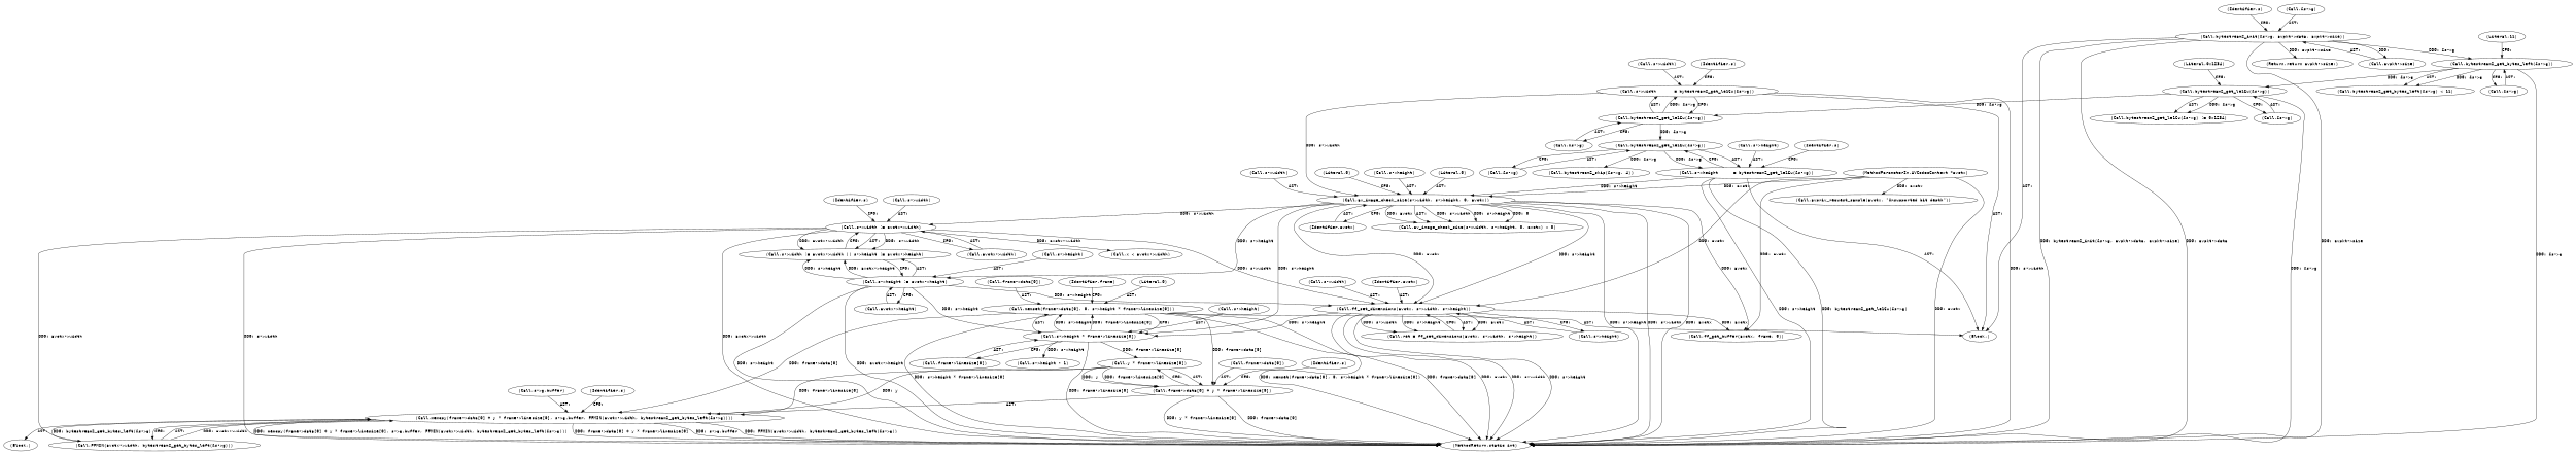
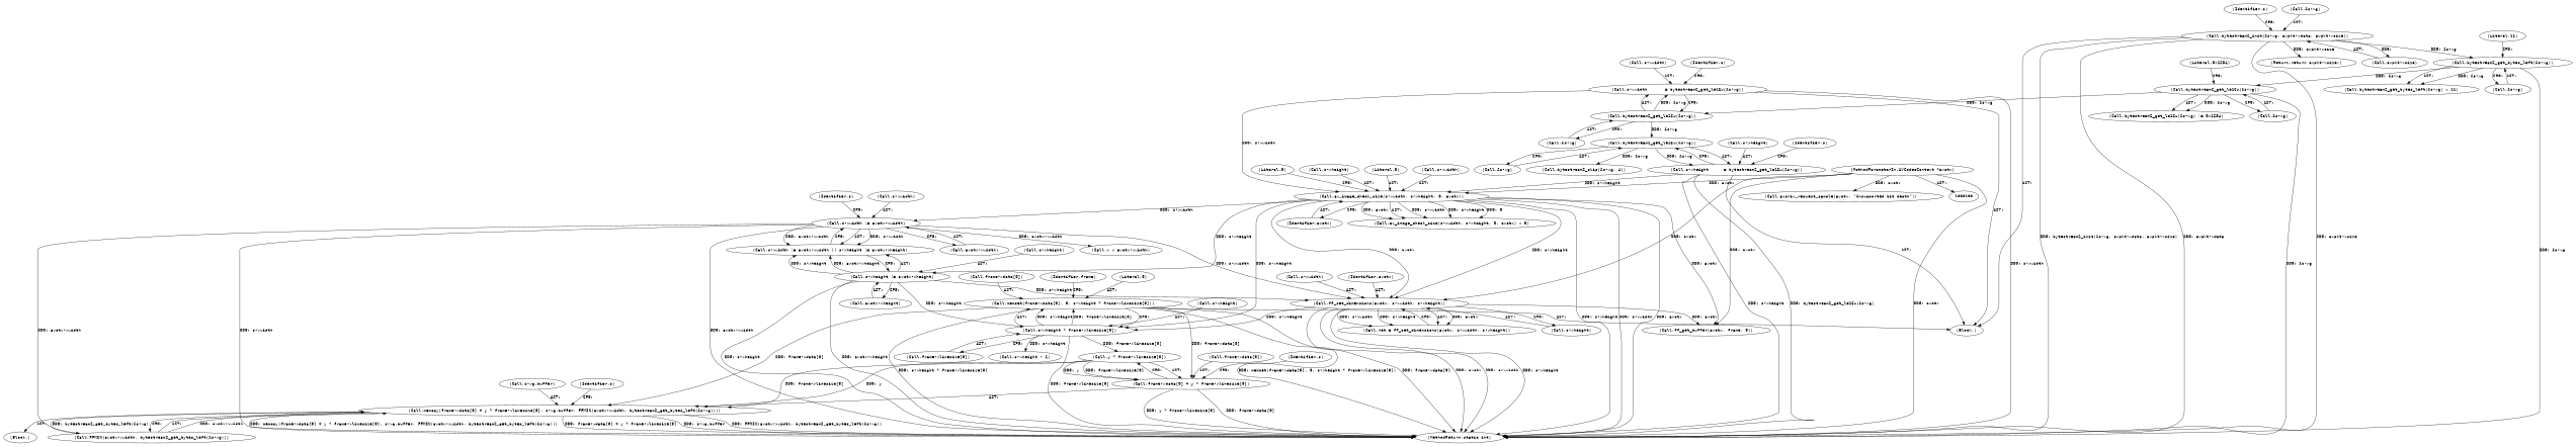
  digraph {
    fontname="DejaVu Sans Mono"
    node [fontname="DejaVu Sans Mono"]
    edge [fontname="DejaVu Sans Mono"]
    n1 [label="(Call,memset(frame->data[0], 0, s->height * frame->linesize[0]))"]
    n2 [label="(Call,s->height * frame->linesize[0])"]
    n3 [label="(Call,memcpy(frame->data[0] + y * frame->linesize[0], s->g.buffer, FFMIN(avctx->width, bytestream2_get_bytes_left(&s->g))))"]
    n4 [label="(Call,frame->data[0] + y * frame->linesize[0])"]
    n5 [label="(Block,)"]
    n6 [label="(MethodReturn,static int)"]
    n7 [label="(Call,y * frame->linesize[0])"]
    n8 [label="(Call,s->height - 1)"]
    n9 [label="(Call,frame->linesize[0])"]
    n10 [label="(Call,FFMIN(avctx->width, bytestream2_get_bytes_left(&s->g)))"]
    n11 [label="(Block,)"]
    n12 [label="(Call,av_image_check_size(s->width, s->height, 0, avctx))"]
    n13 [label="(Call,s->height != avctx->height)"]
    n14 [label="(Call,ff_set_dimensions(avctx, s->width, s->height))"]
    n15 [label="(Call,s->width != avctx->width)"]
    n16 [label="(Call,ff_get_buffer(avctx, frame, 0))"]
    n17 [label="(Identifier,avctx)"]
    n18 [label="(Call,av_image_check_size(s->width, s->height, 0, avctx) < 0)"]
    n19 [label="(Call,s->width != avctx->width || s->height != avctx->height)"]
    n20 [label="(Call,avctx->height)"]
    n21 [label="(Call,s->height)"]
    n22 [label="(Call,ret = ff_set_dimensions(avctx, s->width, s->height))"]
    n23 [label="(Call,avctx->width)"]
    n24 [label="(Call,x < avctx->width)"]
    n25 [label="(Call,s->width       = bytestream2_get_le16u(&s->g))"]
    n26 [label="(Call,bytestream2_get_le16u(&s->g))"]
    n27 [label="(Call,bytestream2_get_le16u(&s->g))"]
    n28 [label="(Call,&s->g)"]
    n29 [label="(Call,s->height      = bytestream2_get_le16u(&s->g))"]
    n30 [label="(Call,&s->g)"]
    n31 [label="(Call,bytestream2_skip(&s->g, 4))"]
    n32 [label="(Call,bytestream2_get_le16u(&s->g))"]
    n33 [label="(Call,bytestream2_get_le16u(&s->g) != 0x1234)"]
    n34 [label="(Call,&s->g)"]
    n35 [label="(Call,bytestream2_get_bytes_left(&s->g))"]
    n36 [label="(Call,bytestream2_get_bytes_left(&s->g) < 11)"]
    n37 [label="(Call,&s->g)"]
    n38 [label="(Call,bytestream2_init(&s->g, avpkt->data, avpkt->size))"]
    n39 [label="(Return,return avpkt->size;)"]
    n40 [label="(Call,avpkt->size)"]
    n41 [label="(MethodParameterIn,AVCodecContext *avctx)"]
    n42 [label="(Call,avpriv_request_sample(avctx, \"Unsupported bit depth\"))"]
+   1000100
    n44 [label="(Identifier,s)"]
    n45 [label="(Call,&s->g)"]
    n46 [label="(Call,s->height)"]
    n47 [label="(Identifier,s)"]
    n48 [label="(Call,s->g.buffer)"]
    n49 [label="(Call,s->width)"]
    n50 [label="(Identifier,s)"]
    n51 [label="(Call,frame->data[0])"]
    n52 [label="(Literal,0)"]
    n53 [label="(Call,s->width)"]
    n54 [label="(Call,s->width)"]
    n55 [label="(Identifier,avctx)"]
    n56 [label="(Identifier,s)"]
    n57 [label="(Call,s->height)"]
    n58 [label="(Literal,11)"]
    n59 [label="(Identifier,s)"]
    n60 [label="(Identifier,frame)"]
    n61 [label="(Call,s->width)"]
    n62 [label="(Call,frame->data[0])"]
    n63 [label="(Call,s->height)"]
    n64 [label="(Literal,0x1234)"]
    n65 [label="(Literal,0)"]
    n66 [label="(Call,s->height)"]
    n67 [label="(Literal,0)"]
    n68 [label="(Identifier,s)"]
    n1 -> n2 [label="CFG: "]
    n1 -> n3 [label="DDG: frame->data[0]"]
    n1 -> n4 [label="DDG: frame->data[0]"]
    n1 -> n5 [label="AST: "]
    n1 -> n6 [label="DDG: frame->data[0]"]
    n1 -> n6 [label="DDG: s->height * frame->linesize[0]"]
    n1 -> n6 [label="DDG: memset(frame->data[0], 0, s->height * frame->linesize[0])"]
    n2 -> n1 [label="AST: "]
    n2 -> n1 [label="DDG: s->height"]
    n2 -> n1 [label="DDG: frame->linesize[0]"]
    n2 -> n6 [label="DDG: frame->linesize[0]"]
    n2 -> n7 [label="DDG: frame->linesize[0]"]
    n2 -> n8 [label="DDG: s->height"]
    n2 -> n9 [label="CFG: "]
    n3 -> n6 [label="DDG: memcpy(frame->data[0] + y * frame->linesize[0], s->g.buffer, FFMIN(avctx->width, bytestream2_get_bytes_left(&s->g)))"]
    n3 -> n6 [label="DDG: frame->data[0] + y * frame->linesize[0]"]
    n3 -> n6 [label="DDG: s->g.buffer"]
    n3 -> n6 [label="DDG: FFMIN(avctx->width, bytestream2_get_bytes_left(&s->g))"]
    n3 -> n10 [label="CFG: "]
    n3 -> n11 [label="AST: "]
    n4 -> n3 [label="AST: "]
    n4 -> n6 [label="DDG: y * frame->linesize[0]"]
    n4 -> n6 [label="DDG: frame->data[0]"]
    n4 -> n7 [label="CFG: "]
    n7 -> n3 [label="DDG: y"]
    n7 -> n3 [label="DDG: frame->linesize[0]"]
    n7 -> n4 [label="AST: "]
    n7 -> n4 [label="DDG: y"]
    n7 -> n4 [label="DDG: frame->linesize[0]"]
    n9 -> n2 [label="AST: "]
    n10 -> n3 [label="AST: "]
    n10 -> n3 [label="DDG: avctx->width"]
    n10 -> n3 [label="DDG: bytestream2_get_bytes_left(&s->g)"]
    n12 -> n2 [label="DDG: s->height"]
    n12 -> n6 [label="DDG: s->width"]
    n12 -> n6 [label="DDG: avctx"]
    n12 -> n6 [label="DDG: s->height"]
    n12 -> n13 [label="DDG: s->height"]
    n12 -> n14 [label="DDG: avctx"]
    n12 -> n14 [label="DDG: s->height"]
    n12 -> n15 [label="DDG: s->width"]
    n12 -> n16 [label="DDG: avctx"]
    n12 -> n17 [label="CFG: "]
    n12 -> n18 [label="AST: "]
    n12 -> n18 [label="DDG: s->width"]
    n12 -> n18 [label="DDG: s->height"]
    n12 -> n18 [label="DDG: 0"]
    n12 -> n18 [label="DDG: avctx"]
    n13 -> n2 [label="DDG: s->height"]
    n13 -> n6 [label="DDG: avctx->height"]
    n13 -> n6 [label="DDG: s->height"]
    n13 -> n14 [label="DDG: s->height"]
    n13 -> n19 [label="AST: "]
    n13 -> n19 [label="DDG: s->height"]
    n13 -> n19 [label="DDG: avctx->height"]
    n13 -> n20 [label="CFG: "]
    n14 -> n2 [label="DDG: s->height"]
    n14 -> n6 [label="DDG: avctx"]
    n14 -> n6 [label="DDG: s->width"]
    n14 -> n6 [label="DDG: s->height"]
    n14 -> n16 [label="DDG: avctx"]
    n14 -> n21 [label="CFG: "]
    n14 -> n22 [label="AST: "]
    n14 -> n22 [label="DDG: avctx"]
    n14 -> n22 [label="DDG: s->width"]
    n14 -> n22 [label="DDG: s->height"]
    n15 -> n6 [label="DDG: s->width"]
    n15 -> n6 [label="DDG: avctx->width"]
    n15 -> n10 [label="DDG: avctx->width"]
    n15 -> n14 [label="DDG: s->width"]
    n15 -> n19 [label="AST: "]
    n15 -> n19 [label="DDG: s->width"]
    n15 -> n19 [label="DDG: avctx->width"]
    n15 -> n23 [label="CFG: "]
    n15 -> n24 [label="DDG: avctx->width"]
    n17 -> n12 [label="AST: "]
    n19 -> n13 [label="CFG: "]
    n19 -> n15 [label="CFG: "]
    n20 -> n13 [label="AST: "]
    n21 -> n14 [label="AST: "]
    n22 -> n14 [label="CFG: "]
    n23 -> n15 [label="AST: "]
    n25 -> n5 [label="AST: "]
    n25 -> n6 [label="DDG: s->width"]
    n25 -> n12 [label="DDG: s->width"]
    n25 -> n26 [label="CFG: "]
    n26 -> n25 [label="AST: "]
    n26 -> n25 [label="DDG: &s->g"]
    n26 -> n27 [label="DDG: &s->g"]
    n26 -> n28 [label="CFG: "]
    n27 -> n29 [label="AST: "]
    n27 -> n29 [label="DDG: &s->g"]
    n27 -> n30 [label="CFG: "]
    n27 -> n31 [label="DDG: &s->g"]
    n28 -> n26 [label="AST: "]
    n29 -> n5 [label="AST: "]
    n29 -> n6 [label="DDG: s->height"]
    n29 -> n6 [label="DDG: bytestream2_get_le16u(&s->g)"]
    n29 -> n12 [label="DDG: s->height"]
    n29 -> n27 [label="CFG: "]
    n30 -> n27 [label="AST: "]
    n32 -> n6 [label="DDG: &s->g"]
    n32 -> n26 [label="DDG: &s->g"]
    n32 -> n33 [label="AST: "]
    n32 -> n33 [label="DDG: &s->g"]
    n32 -> n34 [label="CFG: "]
    n34 -> n32 [label="AST: "]
    n35 -> n6 [label="DDG: &s->g"]
    n35 -> n32 [label="DDG: &s->g"]
    n35 -> n36 [label="AST: "]
    n35 -> n36 [label="DDG: &s->g"]
    n35 -> n37 [label="CFG: "]
    n37 -> n35 [label="AST: "]
    n38 -> n5 [label="AST: "]
    n38 -> n6 [label="DDG: bytestream2_init(&s->g, avpkt->data, avpkt->size)"]
    n38 -> n6 [label="DDG: avpkt->data"]
    n38 -> n6 [label="DDG: avpkt->size"]
    n38 -> n35 [label="DDG: &s->g"]
    n38 -> n39 [label="DDG: avpkt->size"]
    n38 -> n40 [label="DDG: "]
    n40 -> n38 [label="AST: "]
    n41 -> n6 [label="DDG: avctx"]
    n41 -> n12 [label="DDG: avctx"]
    n41 -> n14 [label="DDG: avctx"]
    n41 -> n16 [label="DDG: avctx"]
    n41 -> n42 [label="DDG: avctx"]
+   n41 -> 1000100 [label="AST: "]
    n44 -> n38 [label="CFG: "]
    n45 -> n38 [label="AST: "]
    n46 -> n12 [label="AST: "]
    n47 -> n25 [label="CFG: "]
    n48 -> n3 [label="AST: "]
    n49 -> n14 [label="AST: "]
    n50 -> n15 [label="CFG: "]
    n51 -> n1 [label="AST: "]
    n52 -> n12 [label="AST: "]
    n53 -> n25 [label="AST: "]
    n54 -> n12 [label="AST: "]
    n55 -> n14 [label="AST: "]
    n56 -> n3 [label="CFG: "]
    n57 -> n13 [label="AST: "]
    n58 -> n35 [label="CFG: "]
    n59 -> n4 [label="CFG: "]
    n60 -> n1 [label="CFG: "]
    n61 -> n15 [label="AST: "]
    n62 -> n4 [label="AST: "]
    n63 -> n2 [label="AST: "]
    n64 -> n32 [label="CFG: "]
    n65 -> n12 [label="CFG: "]
    n66 -> n29 [label="AST: "]
    n67 -> n1 [label="AST: "]
    n68 -> n29 [label="CFG: "]
  }
